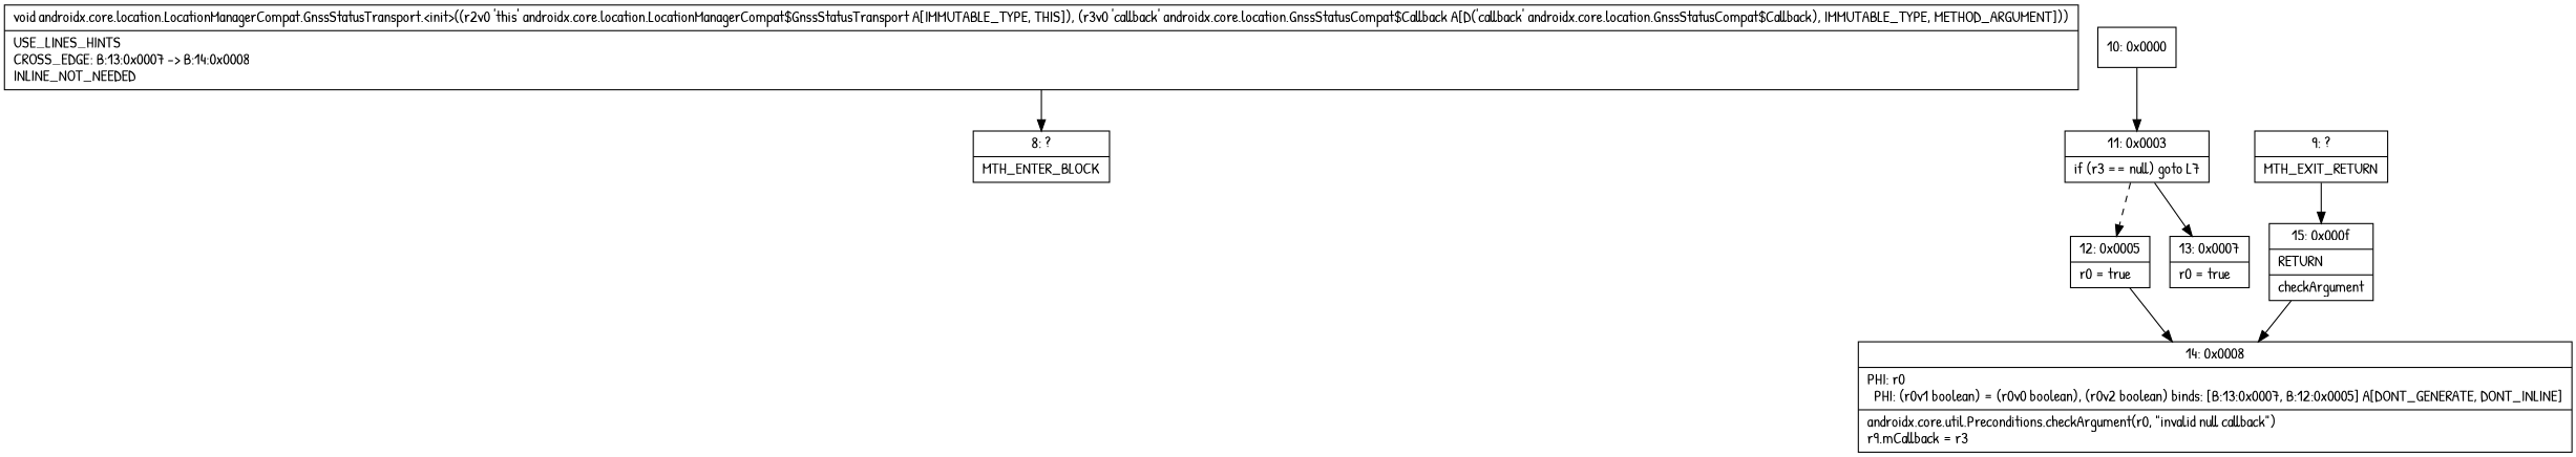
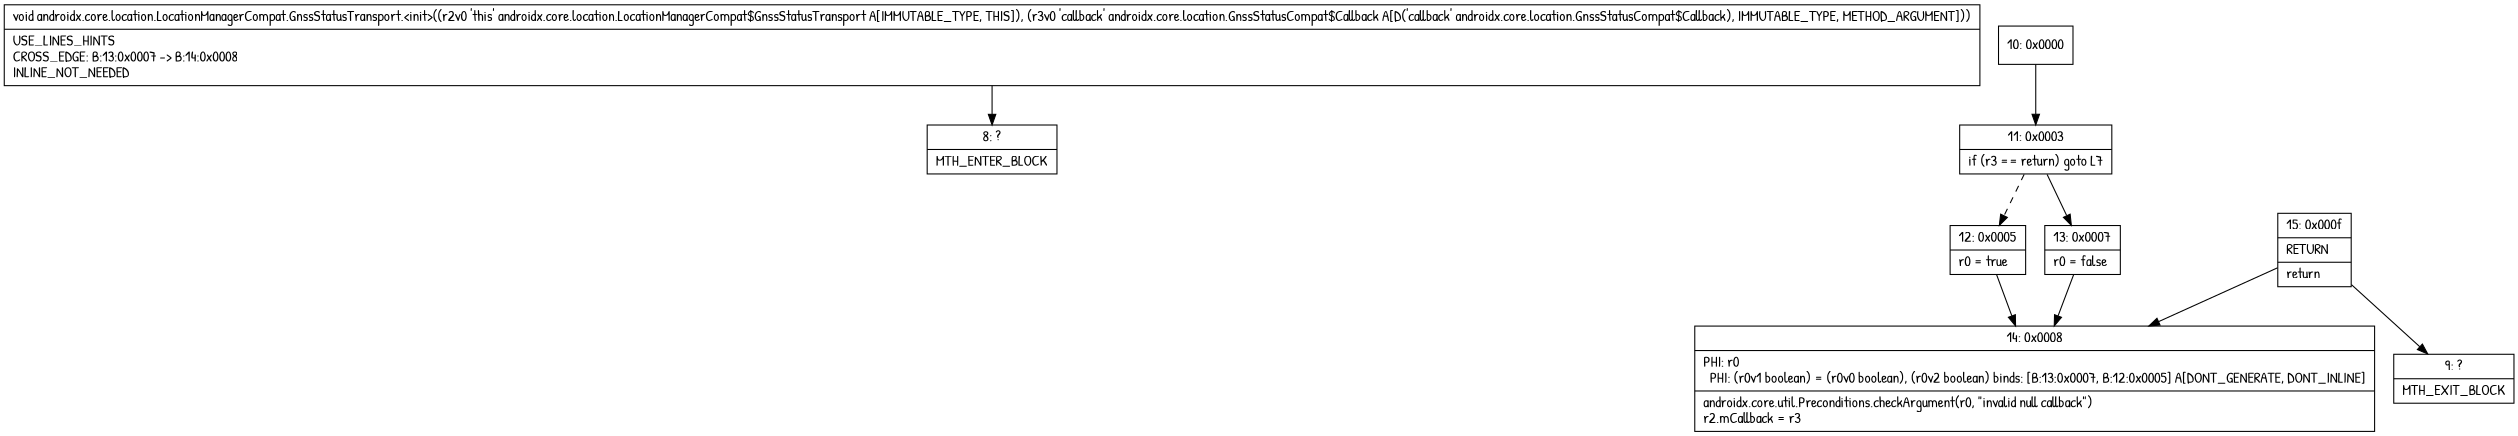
  digraph {
    fontname="Patrick Hand"
    node [fontname="Patrick Hand" shape=record]
    edge [fontname="Patrick Hand"]
    n1 [label="{8\:\ ?|MTH_ENTER_BLOCK\l}"]
    n2 [label="{10\:\ 0x0000}"]
-   n3 [label="{11\:\ 0x0003|if (r3 == null) goto L7\l}"]
+   n3 [label="{11\:\ 0x0003|if (r3 == return) goto L7\l}"]
    n4 [label="{12\:\ 0x0005|r0 = true\l}"]
-   n5 [label="{13\:\ 0x0007|r0 = true\l}"]
-   n6 [label="{14\:\ 0x0008|PHI: r0 \l  PHI: (r0v1 boolean) = (r0v0 boolean), (r0v2 boolean) binds: [B:13:0x0007, B:12:0x0005] A[DONT_GENERATE, DONT_INLINE]\l|androidx.core.util.Preconditions.checkArgument(r0, \"invalid null callback\")\lr9.mCallback = r3\l}"]
-   n7 [label="{15\:\ 0x000f|RETURN\l|checkArgument\l}"]
-   n8 [label="{9\:\ ?|MTH_EXIT_RETURN\l}"]
+   n5 [label="{13\:\ 0x0007|r0 = false\l}"]
+   n6 [label="{14\:\ 0x0008|PHI: r0 \l  PHI: (r0v1 boolean) = (r0v0 boolean), (r0v2 boolean) binds: [B:13:0x0007, B:12:0x0005] A[DONT_GENERATE, DONT_INLINE]\l|androidx.core.util.Preconditions.checkArgument(r0, \"invalid null callback\")\lr2.mCallback = r3\l}"]
+   n7 [label="{15\:\ 0x000f|RETURN\l|return\l}"]
+   n8 [label="{9\:\ ?|MTH_EXIT_BLOCK\l}"]
    n9 [label="{void androidx.core.location.LocationManagerCompat.GnssStatusTransport.\<init\>((r2v0 'this' androidx.core.location.LocationManagerCompat$GnssStatusTransport A[IMMUTABLE_TYPE, THIS]), (r3v0 'callback' androidx.core.location.GnssStatusCompat$Callback A[D('callback' androidx.core.location.GnssStatusCompat$Callback), IMMUTABLE_TYPE, METHOD_ARGUMENT]))  | USE_LINES_HINTS\lCROSS_EDGE: B:13:0x0007 \-\> B:14:0x0008\lINLINE_NOT_NEEDED\l}"]
    n2 -> n3
    n3 -> n4 [style=dashed]
    n3 -> n5
    n4 -> n6
+   n5 -> n6
    n7 -> n6
-   n8 -> n7
+   n7 -> n8
    n9 -> n1
  }
